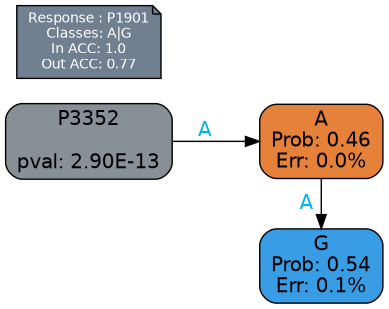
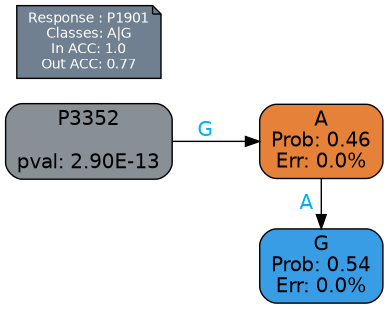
  digraph {
    rankdir=LR
    ranksep=equally
    splines=polylines
    node [color=black fontname=helvetica shape=box style="filled, rounded"]
    edge [fontcolor=deepskyblue2 fontname=helvetica]
-   n1 [fillcolor="#399de5" label="G\nProb: 0.54\nErr: 0.1%"]
+   n1 [fillcolor="#399de5" label="G\nProb: 0.54\nErr: 0.0%"]
    n2 [fillcolor="#e58139" label="A\nProb: 0.46\nErr: 0.0%"]
    n3 [align=left fillcolor=slategray fontcolor=white fontsize=10 label="Response : P1901\nClasses: A|G\nIn ACC: 1.0\nOut ACC: 0.77\n" shape=note style=filled]
    n4 [fillcolor="#888f95" label="P3352\n\npval: 2.90E-13"]
    subgraph sub_1 {
      rank=same
      n1
      n2
    }
    subgraph sub_2 {
      rank=same
      n3
      n4
    }
    n2 -> n1 [label=A]
-   n4 -> n2 [label=A]
+   n4 -> n2 [label=G]
  }
